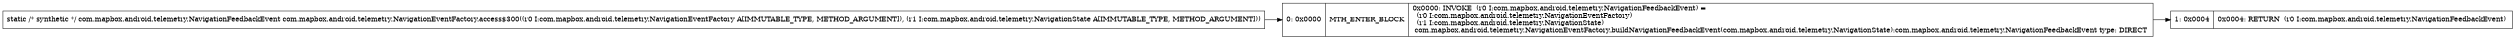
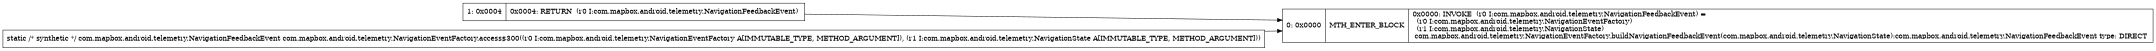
  digraph {
    rankdir=LR
    node [shape=record]
    n1 [label="{0\:\ 0x0000|MTH_ENTER_BLOCK\l|0x0000: INVOKE  (r0 I:com.mapbox.android.telemetry.NavigationFeedbackEvent) = \l  (r0 I:com.mapbox.android.telemetry.NavigationEventFactory)\l  (r1 I:com.mapbox.android.telemetry.NavigationState)\l com.mapbox.android.telemetry.NavigationEventFactory.buildNavigationFeedbackEvent(com.mapbox.android.telemetry.NavigationState):com.mapbox.android.telemetry.NavigationFeedbackEvent type: DIRECT \l}"]
    n2 [label="{1\:\ 0x0004|0x0004: RETURN  (r0 I:com.mapbox.android.telemetry.NavigationFeedbackEvent) \l}"]
    n3 [label="{static \/* synthetic *\/ com.mapbox.android.telemetry.NavigationFeedbackEvent com.mapbox.android.telemetry.NavigationEventFactory.access$300((r0 I:com.mapbox.android.telemetry.NavigationEventFactory A[IMMUTABLE_TYPE, METHOD_ARGUMENT]), (r1 I:com.mapbox.android.telemetry.NavigationState A[IMMUTABLE_TYPE, METHOD_ARGUMENT])) }"]
-   n1 -> n2
+   n2 -> n1
    n3 -> n1
  }
